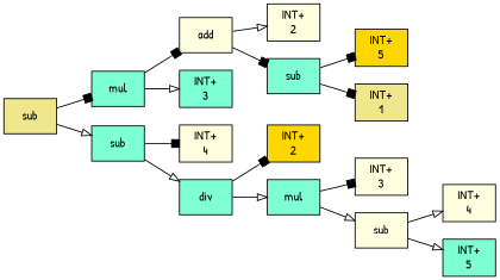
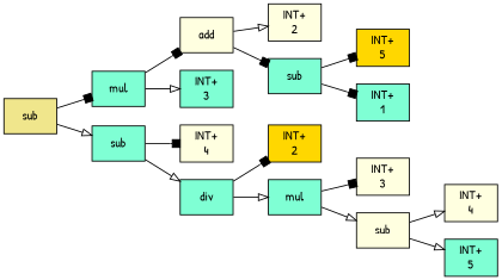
  digraph {
    rankdir=LR
    fontname="Patrick Hand"
    node [shape=box style=filled fillcolor=aquamarine fontname="Patrick Hand"]
    edge [arrowhead=box fontname="Patrick Hand"]
    n1 [label=sub fillcolor=khaki]
    n2 [label=mul]
    n3 [label=sub]
    n4 [label=add fillcolor=lightyellow]
    n5 [label="INT+\n3"]
    n6 [label="INT+\n2" fillcolor=lightyellow]
    n7 [label=sub]
    n8 [label="INT+\n5" fillcolor=gold]
-   n9 [label="INT+\n1" fillcolor=khaki]
+   n9 [label="INT+\n1"]
    n10 [label="INT+\n4" fillcolor=lightyellow]
    n11 [label=div]
    n12 [label="INT+\n2" fillcolor=gold]
    n13 [label=mul]
    n14 [label="INT+\n3" fillcolor=lightyellow]
    n15 [label=sub fillcolor=lightyellow]
    n16 [label="INT+\n4" fillcolor=lightyellow]
    n17 [label="INT+\n5"]
    n1 -> n2
    n1 -> n3 [arrowhead=onormal]
    n2 -> n4
    n2 -> n5 [arrowhead=onormal]
    n3 -> n10
    n3 -> n11 [arrowhead=onormal]
    n4 -> n6 [arrowhead=onormal]
    n4 -> n7
    n7 -> n8
    n7 -> n9
    n11 -> n12
    n11 -> n13 [arrowhead=onormal]
    n13 -> n14
    n13 -> n15 [arrowhead=onormal]
    n15 -> n16 [arrowhead=onormal]
    n15 -> n17 [arrowhead=onormal]
  }
